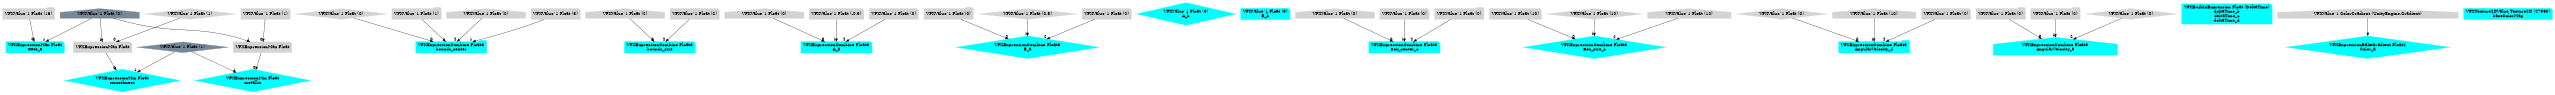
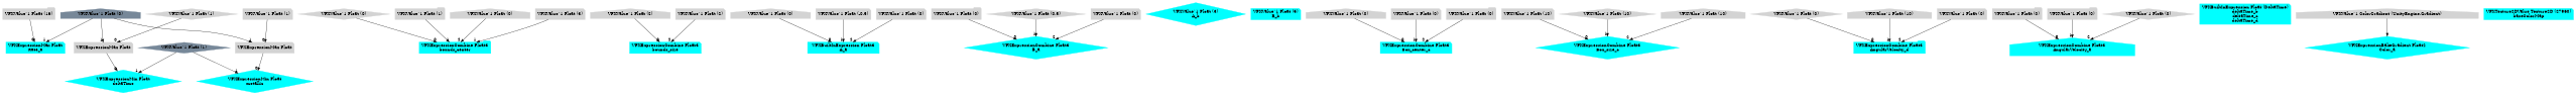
  digraph {
    node [color=lightgray shape=note style=filled]
    edge [headlabel=0]
    n1 [color=cyan label="VFXExpressionMax Float\nRate_a"]
    n2 [label="VFXValue`1 Float (16)" shape=folder]
    n3 [color=lightslategray label="VFXValue`1 Float (0)" shape=house]
    n4 [label="VFXExpressionMax Float"]
    n5 [label="VFXExpressionMax Float"]
-   n6 [color=cyan label="VFXExpressionMin Float\nsmoothness" shape=diamond]
+   n6 [color=cyan label="VFXExpressionMin Float\ndeltaTime" shape=diamond]
    n7 [color=cyan label="VFXExpressionMin Float\nmetallic" shape=diamond]
    n8 [color=cyan label="VFXExpressionCombine Float3\nbounds_center" shape=folder]
    n9 [label="VFXValue`1 Float (0)" shape=diamond]
    n10 [label="VFXValue`1 Float (1)" shape=folder]
    n11 [label="VFXValue`1 Float (0)" shape=house]
    n12 [color=cyan label="VFXExpressionCombine Float3\nbounds_size"]
    n13 [label="VFXValue`1 Float (2)" shape=house]
    n14 [label="VFXValue`1 Float (3)"]
    n15 [label="VFXValue`1 Float (2)"]
-   n16 [color=cyan label="VFXExpressionCombine Float3\nA_a"]
+   n16 [color=cyan label="VFXBuiltInExpression Float3\nA_a"]
    n17 [label="VFXValue`1 Float (0)" shape=house]
    n18 [label="VFXValue`1 Float (-0.5)"]
    n19 [label="VFXValue`1 Float (0)"]
    n20 [color=cyan label="VFXExpressionCombine Float3\nB_a" shape=diamond]
    n21 [label="VFXValue`1 Float (0)" shape=folder]
    n22 [label="VFXValue`1 Float (0.5)" shape=diamond]
    n23 [label="VFXValue`1 Float (0)"]
    n24 [color=cyan label="VFXValue`1 Float (3)\nA_b" shape=diamond]
    n25 [color=cyan label="VFXValue`1 Float (5)\nB_b"]
    n26 [color=cyan label="VFXExpressionCombine Float3\nBox_center_c"]
    n27 [label="VFXValue`1 Float (0)" shape=house]
    n28 [label="VFXValue`1 Float (0)"]
    n29 [label="VFXValue`1 Float (0)" shape=folder]
    n30 [color=cyan label="VFXExpressionCombine Float3\nBox_size_c" shape=diamond]
    n31 [label="VFXValue`1 Float (10)"]
    n32 [label="VFXValue`1 Float (10)" shape=diamond]
    n33 [label="VFXValue`1 Float (10)" shape=house]
    n34 [color=cyan label="VFXExpressionCombine Float3\nAngularVelocity_d" shape=folder]
    n35 [label="VFXValue`1 Float (0)" shape=diamond]
    n36 [label="VFXValue`1 Float (10)" shape=house]
    n37 [label="VFXValue`1 Float (0)"]
    n38 [color=cyan label="VFXExpressionCombine Float3\nAngularVelocity_a" shape=house]
    n39 [label="VFXValue`1 Float (0)" shape=folder]
    n40 [label="VFXValue`1 Float (0)" shape=folder]
    n41 [label="VFXValue`1 Float (0)" shape=diamond]
    n42 [color=cyan label="VFXBuiltInExpression Float (DeltaTime)\ndeltaTime_b\ndeltaTime_c\ndeltaTime_d"]
    n43 [color=cyan label="VFXExpressionBakeGradient Float2\nColor_a" shape=diamond]
    n44 [label="VFXValue`1 ColorGradient (UnityEngine.Gradient)" shape=house]
    n45 [label="VFXValue`1 Float (1)" shape=diamond]
    n46 [color=lightslategray label="VFXValue`1 Float (1)" shape=diamond]
    n47 [label="VFXValue`1 Float (1)"]
    n48 [color=cyan label="VFXTexture2DValue Texture2D (27960)\nbaseColorMap"]
    n2 -> n1
    n3 -> n1 [headlabel=1]
    n3 -> n4 [headlabel=1]
    n3 -> n5 [headlabel=1]
    n4 -> n6
    n5 -> n7
    n9 -> n8
    n10 -> n8 [headlabel=1]
    n11 -> n8 [headlabel=2]
    n13 -> n12
    n14 -> n8 [headlabel=1]
    n15 -> n12 [headlabel=2]
    n17 -> n16
    n18 -> n16 [headlabel=1]
    n19 -> n16 [headlabel=2]
    n21 -> n20
    n22 -> n20 [headlabel=1]
    n23 -> n20 [headlabel=2]
    n27 -> n26
    n28 -> n26 [headlabel=1]
    n29 -> n26 [headlabel=2]
    n31 -> n30
    n32 -> n30 [headlabel=1]
    n33 -> n30 [headlabel=2]
    n35 -> n34
    n36 -> n34 [headlabel=1]
    n37 -> n34 [headlabel=2]
    n39 -> n38
    n40 -> n38 [headlabel=1]
    n41 -> n38 [headlabel=2]
    n44 -> n43 [headlabel=""]
    n45 -> n4
    n46 -> n6 [headlabel=1]
    n46 -> n7 [headlabel=1]
    n47 -> n5
  }
